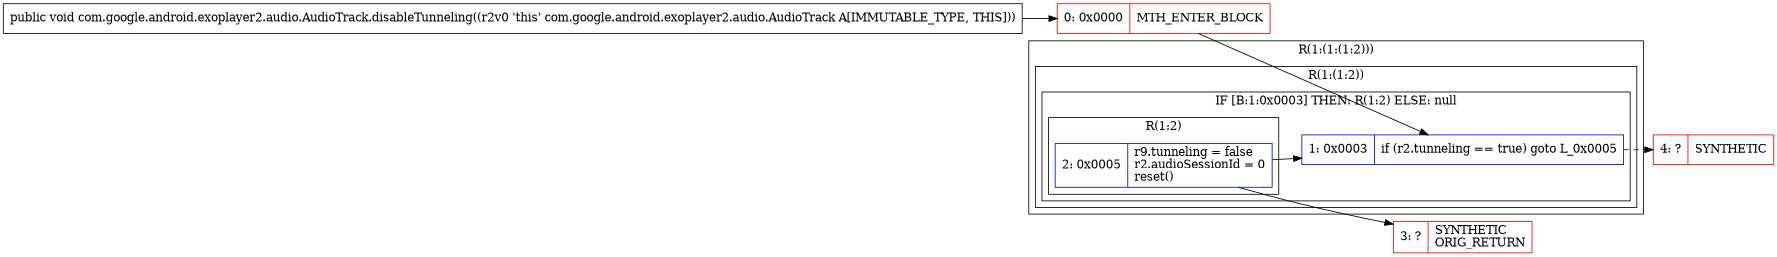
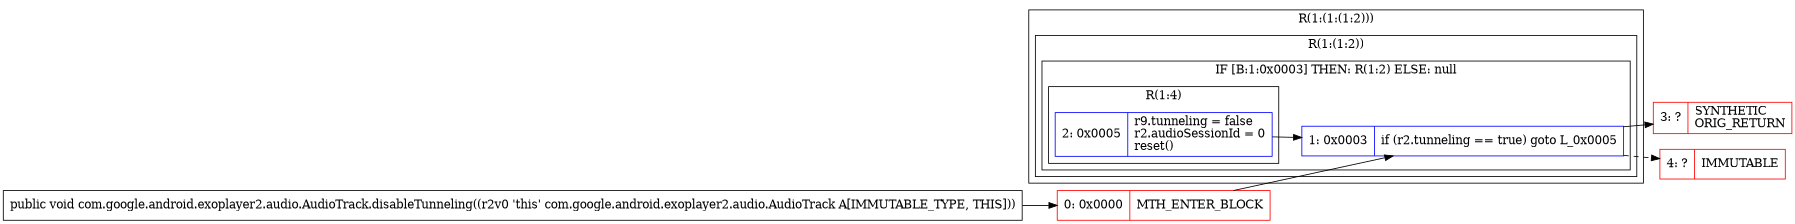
  digraph {
    rankdir=LR
    node [color=red shape=record]
    n1 [color=blue label="{2\:\ 0x0005|r9.tunneling = false\lr2.audioSessionId = 0\lreset()\l}"]
    n2 [color=blue label="{1\:\ 0x0003|if (r2.tunneling == true) goto L_0x0005\l}"]
    n3 [label="{3\:\ ?|SYNTHETIC\lORIG_RETURN\l}"]
-   n4 [label="{4\:\ ?|SYNTHETIC\l}"]
+   n4 [label="{4\:\ ?|IMMUTABLE\l}"]
    n5 [label="{0\:\ 0x0000|MTH_ENTER_BLOCK\l}"]
    n6 [label="{public void com.google.android.exoplayer2.audio.AudioTrack.disableTunneling((r2v0 'this' com.google.android.exoplayer2.audio.AudioTrack A[IMMUTABLE_TYPE, THIS])) }" color=""]
    subgraph cluster_1 {
      label="R(1:(1:(1:2)))"
      subgraph cluster_2 {
        label="R(1:(1:2))"
        subgraph cluster_3 {
          label="IF [B:1:0x0003] THEN: R(1:2) ELSE: null"
          n2
          subgraph cluster_4 {
-           label="R(1:2)"
+           label="R(1:4)"
            n1
          }
        }
      }
    }
    n1 -> n2
-   n1 -> n3
+   n2 -> n3
    n2 -> n4 [style=dashed]
    n5 -> n2
    n6 -> n5
  }
